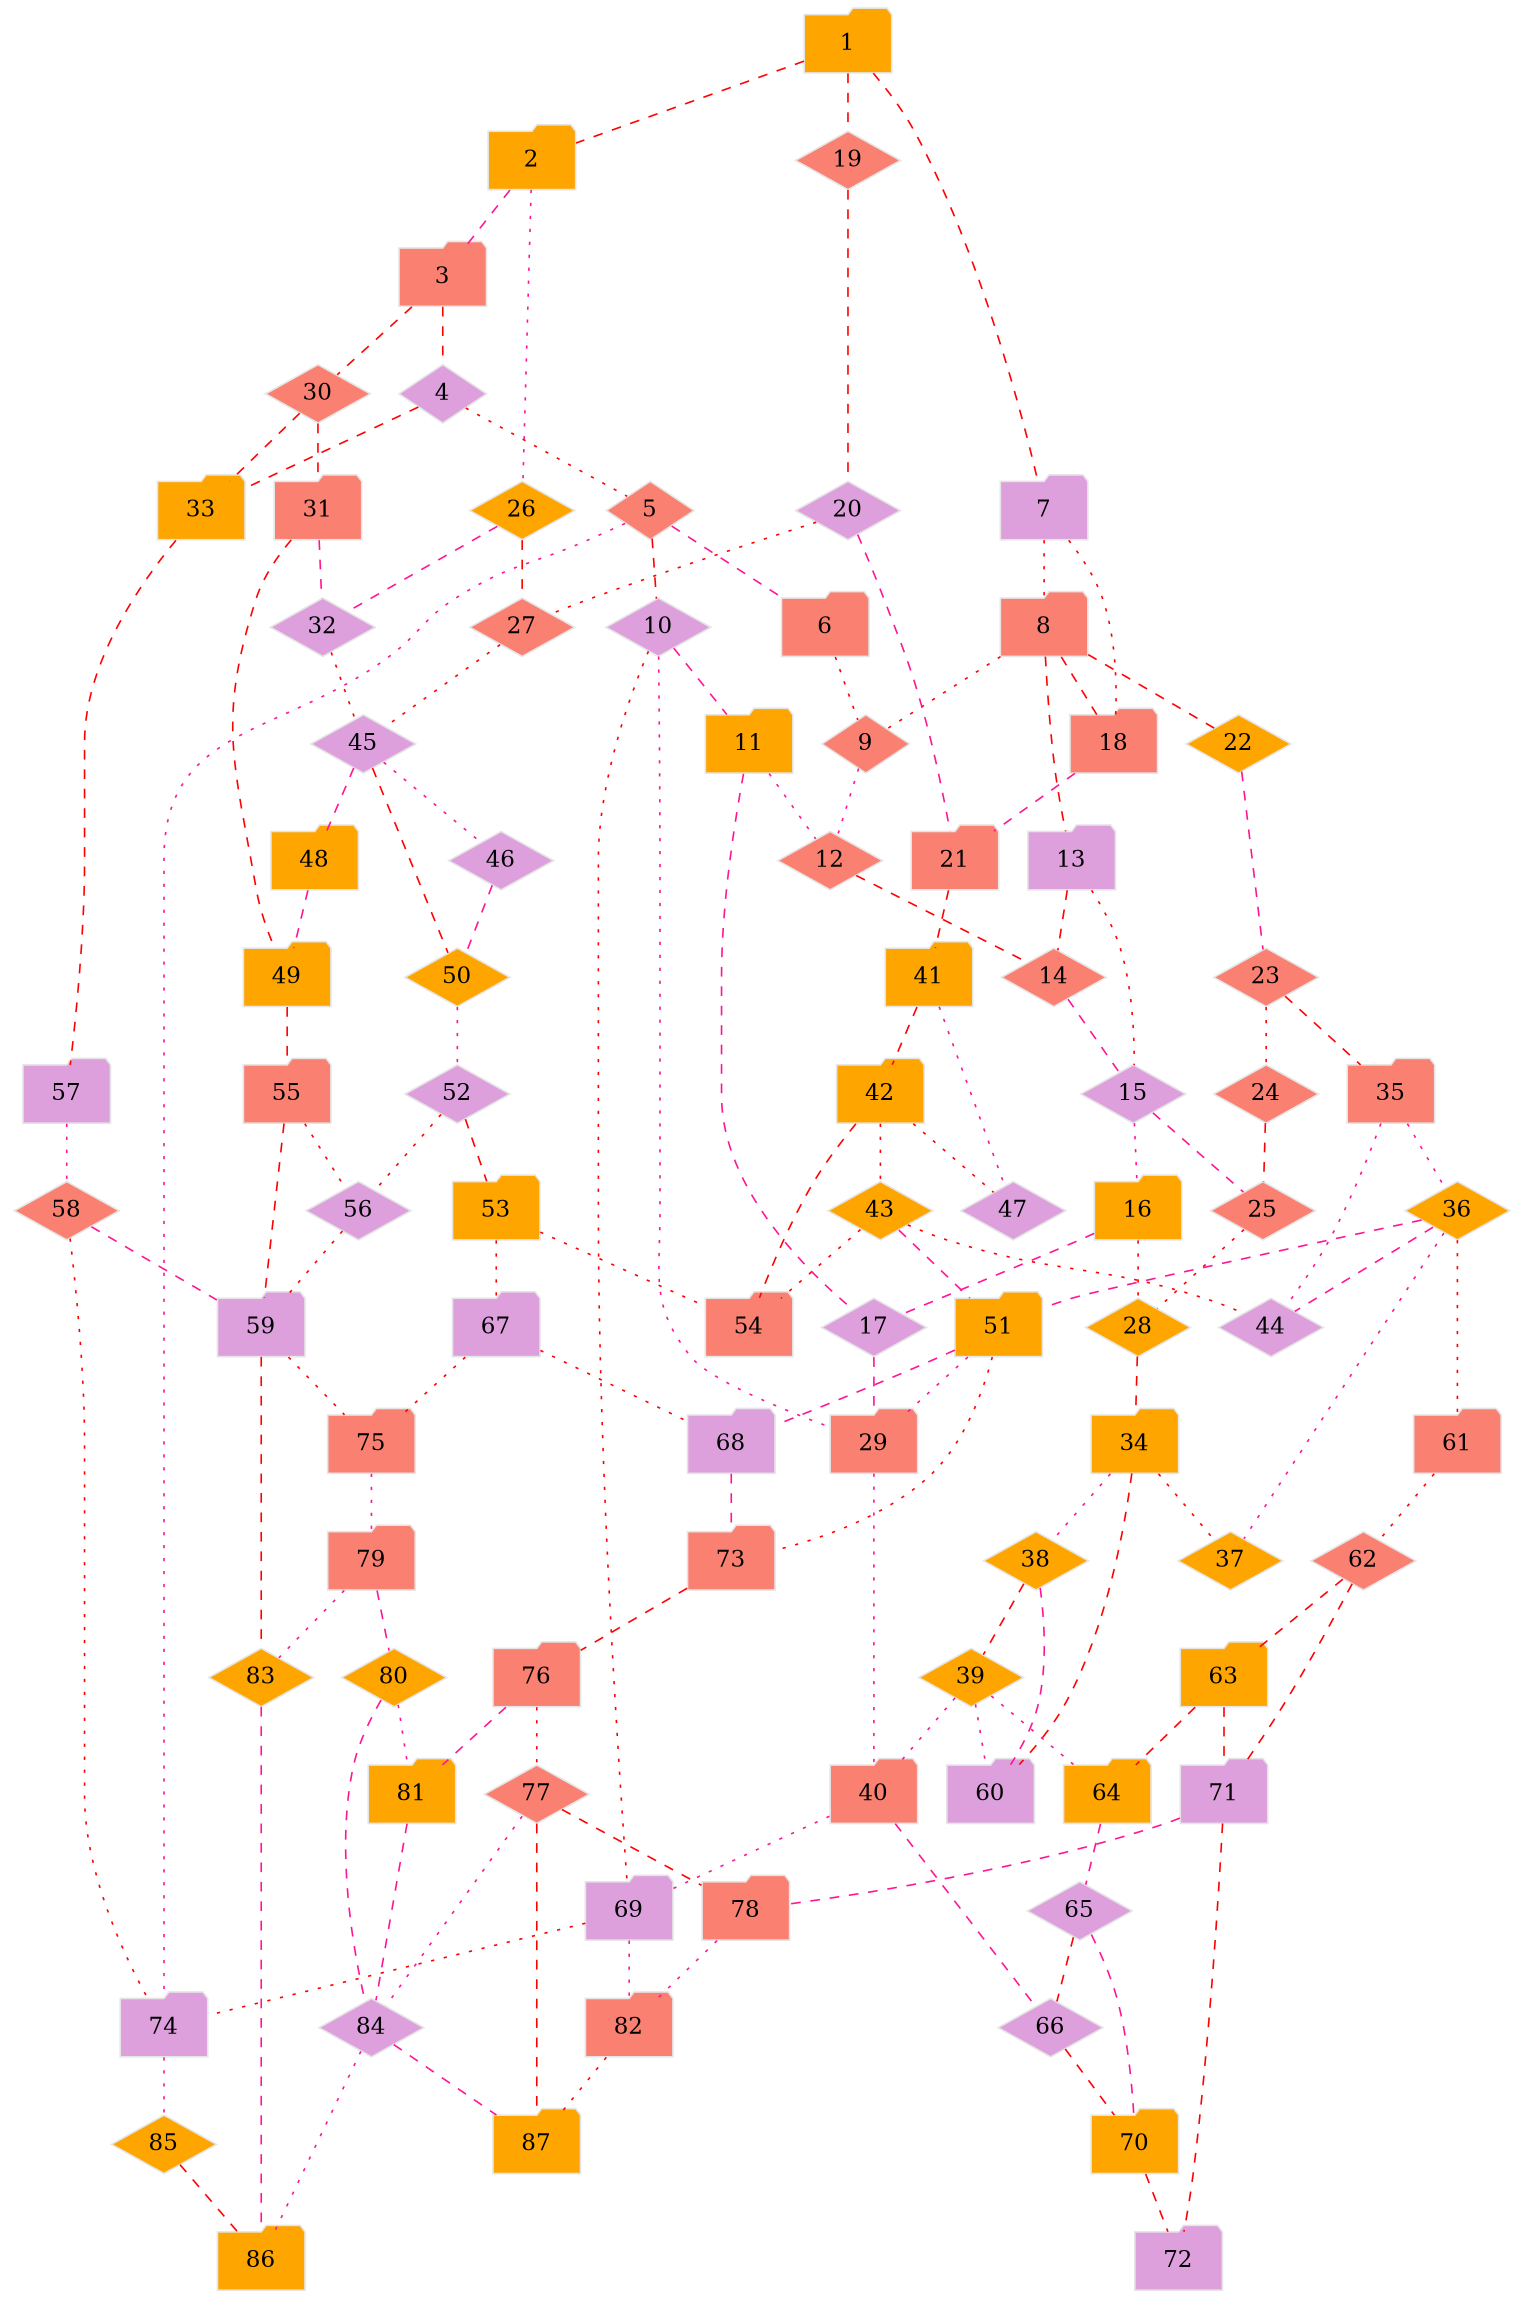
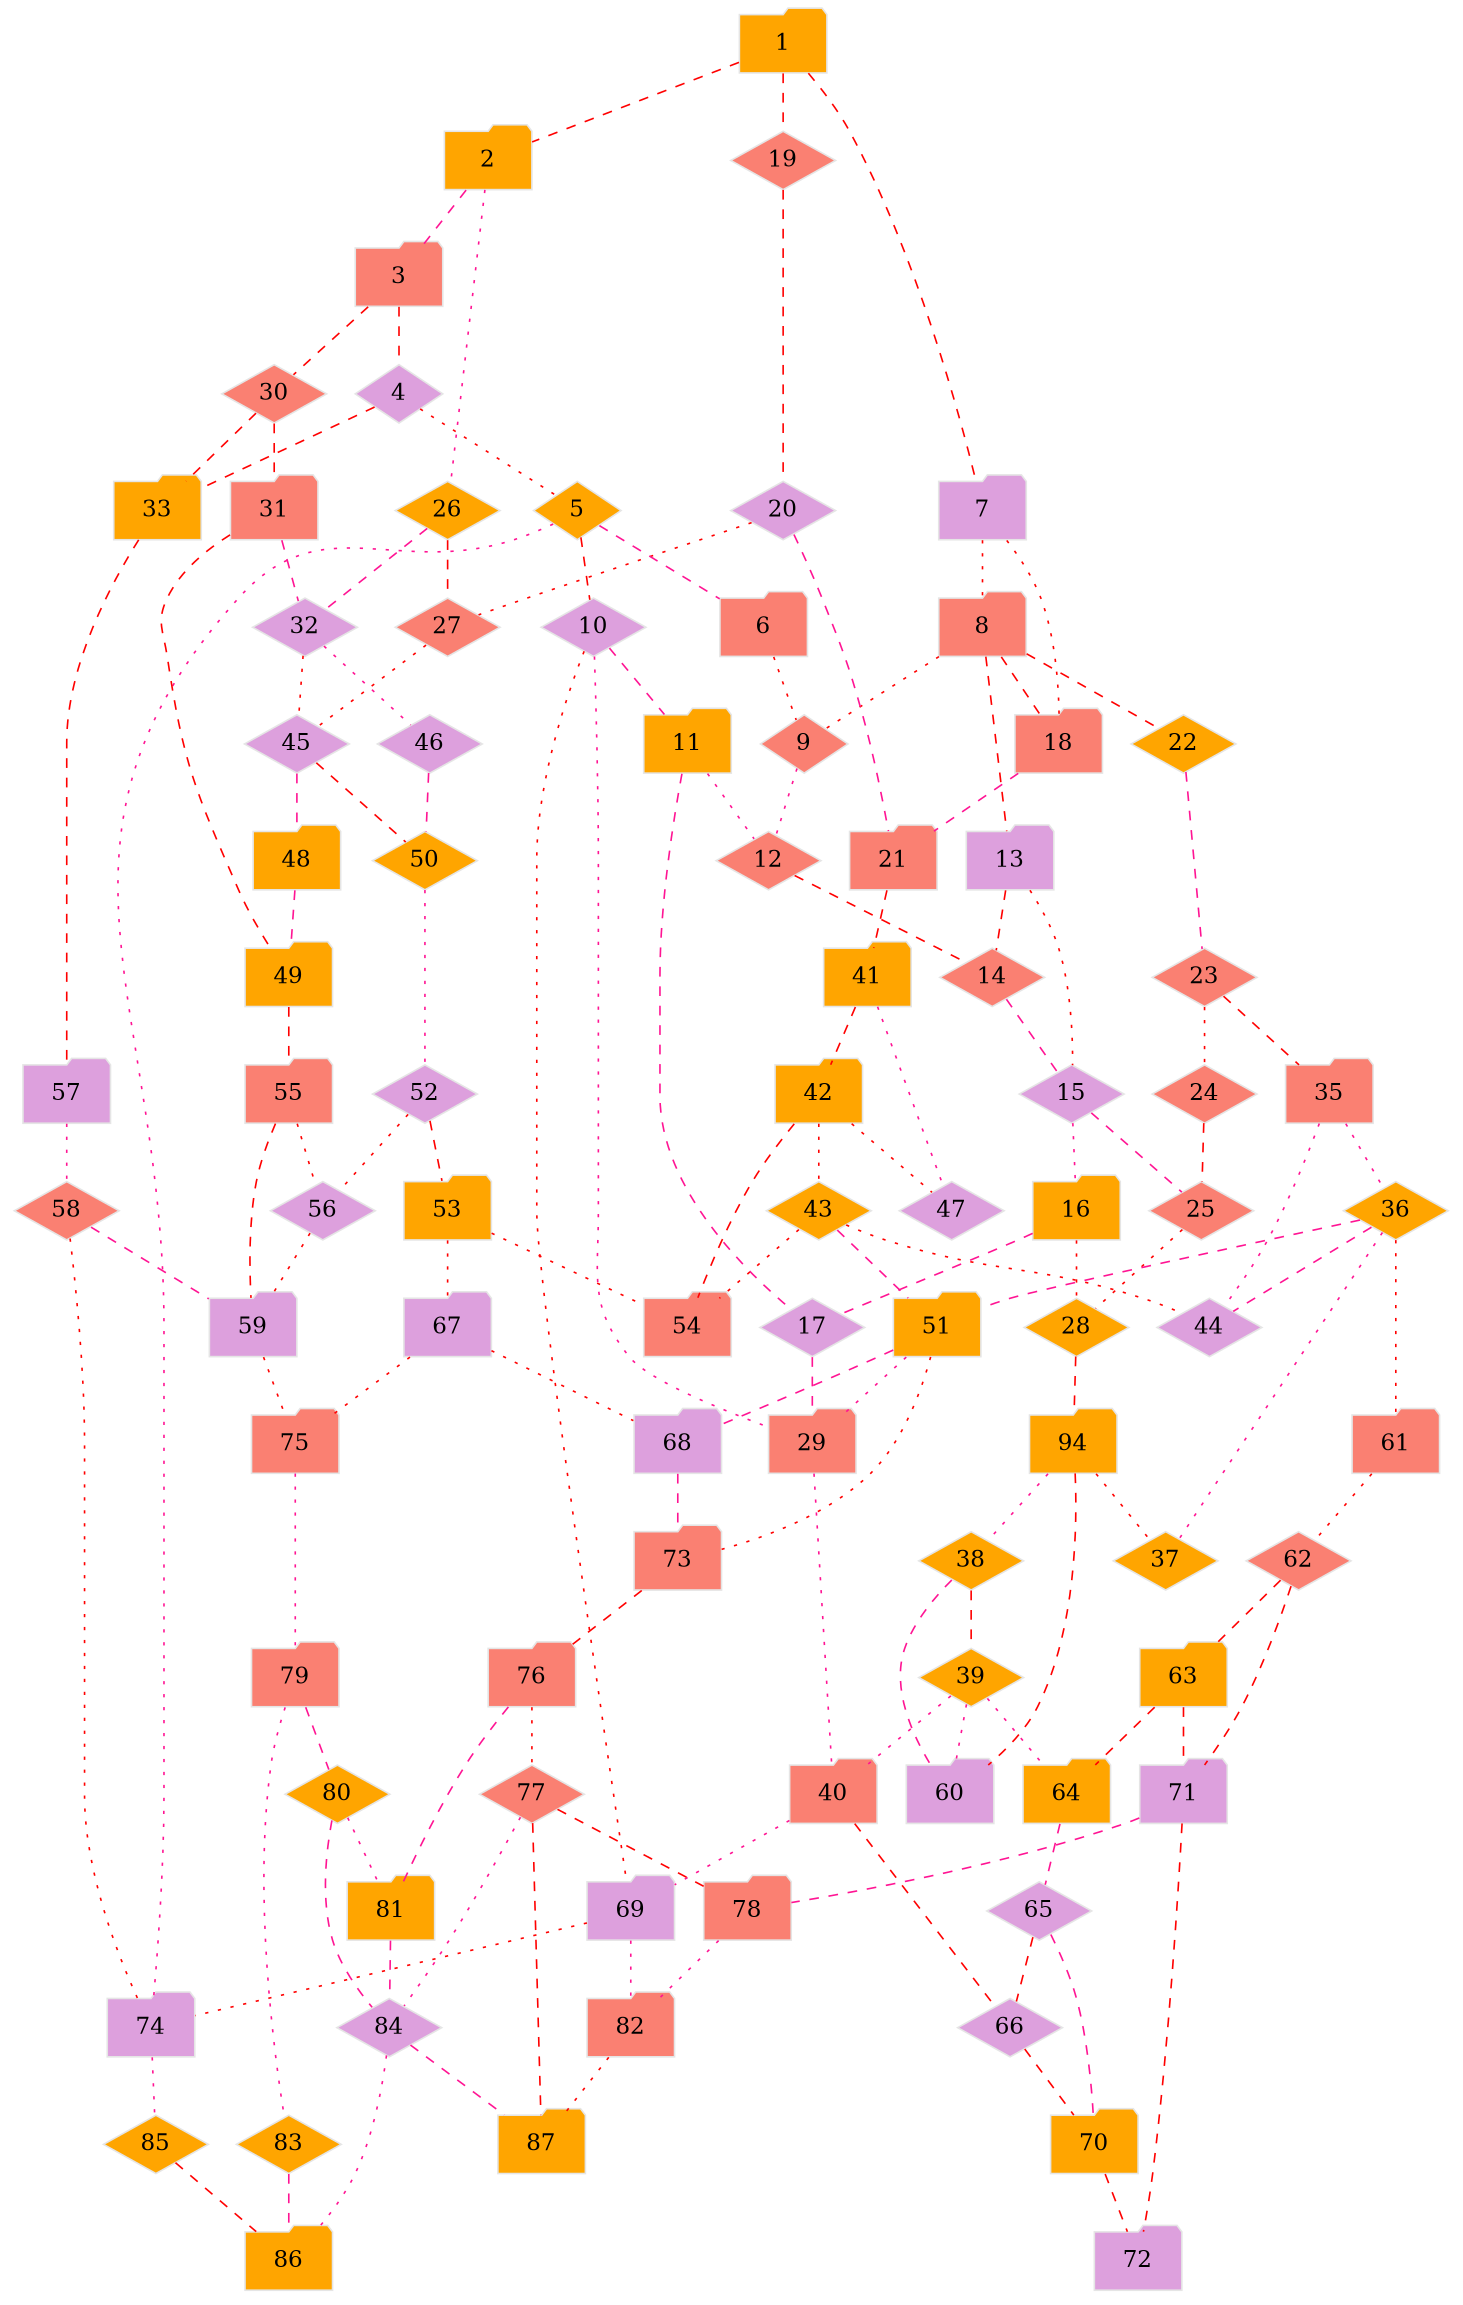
  graph {
    node [color=gray90 fillcolor=orange shape=folder style=filled]
    edge [color=red style=dashed weight=1.0]
    1
    2
    7 [fillcolor=plum]
    19 [fillcolor=salmon shape=diamond]
    3 [fillcolor=salmon]
    26 [shape=diamond]
    8 [fillcolor=salmon]
    18 [fillcolor=salmon]
    20 [fillcolor=plum shape=diamond]
    4 [fillcolor=plum shape=diamond]
    30 [fillcolor=salmon shape=diamond]
    27 [fillcolor=salmon shape=diamond]
    32 [fillcolor=plum shape=diamond]
-   5 [fillcolor=salmon shape=diamond]
+   5 [shape=diamond]
    33
    31 [fillcolor=salmon]
    6 [fillcolor=salmon]
    10 [fillcolor=plum shape=diamond]
    74 [fillcolor=plum]
    57 [fillcolor=plum]
    9 [fillcolor=salmon shape=diamond]
    11
    29 [fillcolor=salmon]
    69 [fillcolor=plum]
    85 [shape=diamond]
    12 [fillcolor=salmon shape=diamond]
    13 [fillcolor=plum]
    22 [shape=diamond]
    21 [fillcolor=salmon]
    14 [fillcolor=salmon shape=diamond]
    15 [fillcolor=plum shape=diamond]
    23 [fillcolor=salmon shape=diamond]
    17 [fillcolor=plum shape=diamond]
    40 [fillcolor=salmon]
    82 [fillcolor=salmon]
    16
    25 [fillcolor=salmon shape=diamond]
    28 [shape=diamond]
-   34
+   34 [label=94]
    41
    45 [fillcolor=plum shape=diamond]
    42
    47 [fillcolor=plum shape=diamond]
    24 [fillcolor=salmon shape=diamond]
    35 [fillcolor=salmon]
    36 [shape=diamond]
    44 [fillcolor=plum shape=diamond]
    46 [fillcolor=plum shape=diamond]
    48
    50 [shape=diamond]
    37 [shape=diamond]
    38 [shape=diamond]
    60 [fillcolor=plum]
    66 [fillcolor=plum shape=diamond]
    49
    55 [fillcolor=salmon]
    58 [fillcolor=salmon shape=diamond]
    39 [shape=diamond]
    51
    61 [fillcolor=salmon]
    68 [fillcolor=plum]
    73 [fillcolor=salmon]
    62 [fillcolor=salmon shape=diamond]
    64
    65 [fillcolor=plum shape=diamond]
    70
    43 [shape=diamond]
    54 [fillcolor=salmon]
    52 [fillcolor=plum shape=diamond]
    56 [fillcolor=plum shape=diamond]
    59 [fillcolor=plum]
    53
    76 [fillcolor=salmon]
    67 [fillcolor=plum]
    75 [fillcolor=salmon]
    83 [shape=diamond]
    79 [fillcolor=salmon]
    86
    63
    71 [fillcolor=plum]
    72 [fillcolor=plum]
    78 [fillcolor=salmon]
    87
    77 [fillcolor=salmon shape=diamond]
    81
    80 [shape=diamond]
    84 [fillcolor=plum shape=diamond]
    1 -- 2
    1 -- 7
    1 -- 19 [weight=2.0]
    2 -- 3 [color=deeppink]
    2 -- 26 [color=deeppink style=dotted]
    7 -- 8 [style=dotted]
    7 -- 18 [style=dotted]
    19 -- 20
    3 -- 4
    3 -- 30
    26 -- 27
    26 -- 32 [color=deeppink]
    8 -- 18
    8 -- 9 [style=dotted]
    8 -- 13
    8 -- 22 [weight=2.0]
    18 -- 21 [color=deeppink]
    20 -- 27 [style=dotted]
    20 -- 21 [color=deeppink]
    4 -- 5 [style=dotted]
    4 -- 33
    30 -- 33
    30 -- 31 [weight=4.0]
    27 -- 45 [style=dotted]
    32 -- 45 [style=dotted]
    5 -- 6 [color=deeppink]
    5 -- 10
    5 -- 74 [color=deeppink style=dotted]
    33 -- 57
    31 -- 32 [color=deeppink]
    31 -- 49
    6 -- 9 [style=dotted]
    10 -- 11 [color=deeppink]
    10 -- 29 [color=deeppink style=dotted]
    10 -- 69 [style=dotted]
    74 -- 85 [color=deeppink style=dotted]
    57 -- 58 [color=deeppink style=dotted weight=2.0]
    9 -- 12 [color=deeppink style=dotted]
    11 -- 12 [color=deeppink style=dotted]
    11 -- 17 [color=deeppink]
    29 -- 40 [color=deeppink style=dotted]
    69 -- 74 [style=dotted]
    69 -- 82 [color=deeppink style=dotted]
    85 -- 86 [weight=2.0]
    12 -- 14
    13 -- 14
    13 -- 15 [style=dotted]
    22 -- 23 [color=deeppink]
    21 -- 41
    14 -- 15 [color=deeppink]
    15 -- 16 [color=deeppink style=dotted]
    15 -- 25 [color=deeppink]
    23 -- 24 [style=dotted]
    23 -- 35
    17 -- 29 [color=deeppink]
    40 -- 69 [color=deeppink style=dotted]
-   40 -- 66 [color=deeppink weight=2.0]
+   40 -- 66 [weight=2.0]
    82 -- 87 [style=dotted]
    16 -- 17 [color=deeppink]
    16 -- 28 [style=dotted]
    25 -- 28 [style=dotted]
    28 -- 34
    34 -- 37 [style=dotted]
    34 -- 38 [color=deeppink style=dotted]
    34 -- 60
    41 -- 42
    41 -- 47 [color=deeppink style=dotted]
-   45 -- 46 [color=deeppink style=dotted]
+   32 -- 46 [color=deeppink style=dotted]
    45 -- 48 [color=deeppink weight=2.0]
    45 -- 50
    42 -- 47 [style=dotted]
    42 -- 43 [style=dotted weight=3.0]
    42 -- 54
    24 -- 25
    35 -- 36 [color=deeppink style=dotted]
    35 -- 44 [color=deeppink style=dotted]
    36 -- 44 [color=deeppink]
    36 -- 37 [color=deeppink style=dotted]
    36 -- 51 [color=deeppink weight=2.0]
    36 -- 61 [style=dotted]
    46 -- 50 [color=deeppink]
    48 -- 49 [color=deeppink]
    50 -- 52 [color=deeppink style=dotted]
    38 -- 60 [color=deeppink]
    38 -- 39
    66 -- 70 [weight=2.0]
    49 -- 55
    55 -- 56 [style=dotted]
    55 -- 59
    58 -- 74 [style=dotted]
    58 -- 59 [color=deeppink weight=2.0]
    39 -- 40 [color=deeppink style=dotted weight=2.0]
    39 -- 60 [color=deeppink style=dotted]
    39 -- 64 [color=deeppink style=dotted]
    51 -- 29 [color=deeppink style=dotted]
    51 -- 68 [color=deeppink]
    51 -- 73 [style=dotted]
    61 -- 62 [style=dotted]
    68 -- 73 [color=deeppink]
    73 -- 76
    62 -- 63
    62 -- 71
    64 -- 65 [color=deeppink]
    65 -- 66 [weight=2.0]
    65 -- 70 [color=deeppink]
    70 -- 72 [weight=2.0]
    43 -- 44 [style=dotted]
    43 -- 51 [color=deeppink]
    43 -- 54 [style=dotted]
    52 -- 56 [style=dotted]
    52 -- 53
    56 -- 59 [style=dotted]
    59 -- 75 [style=dotted]
-   59 -- 83
    53 -- 54 [style=dotted]
    53 -- 67 [style=dotted]
    76 -- 77 [style=dotted]
    76 -- 81 [color=deeppink]
    67 -- 68 [style=dotted]
    67 -- 75 [style=dotted]
    75 -- 79 [color=deeppink style=dotted]
    83 -- 86 [color=deeppink]
    79 -- 83 [color=deeppink style=dotted]
    79 -- 80 [color=deeppink]
    63 -- 64
    63 -- 71
    71 -- 72 [weight=2.0]
    71 -- 78 [color=deeppink weight=2.0]
    78 -- 82 [color=deeppink style=dotted]
    77 -- 78 [weight=2.0]
    77 -- 87
    77 -- 84 [color=deeppink style=dotted]
    81 -- 84 [color=deeppink]
    80 -- 81 [color=deeppink style=dotted]
    80 -- 84 [color=deeppink]
    84 -- 86 [color=deeppink style=dotted weight=2.0]
    84 -- 87 [color=deeppink]
  }
